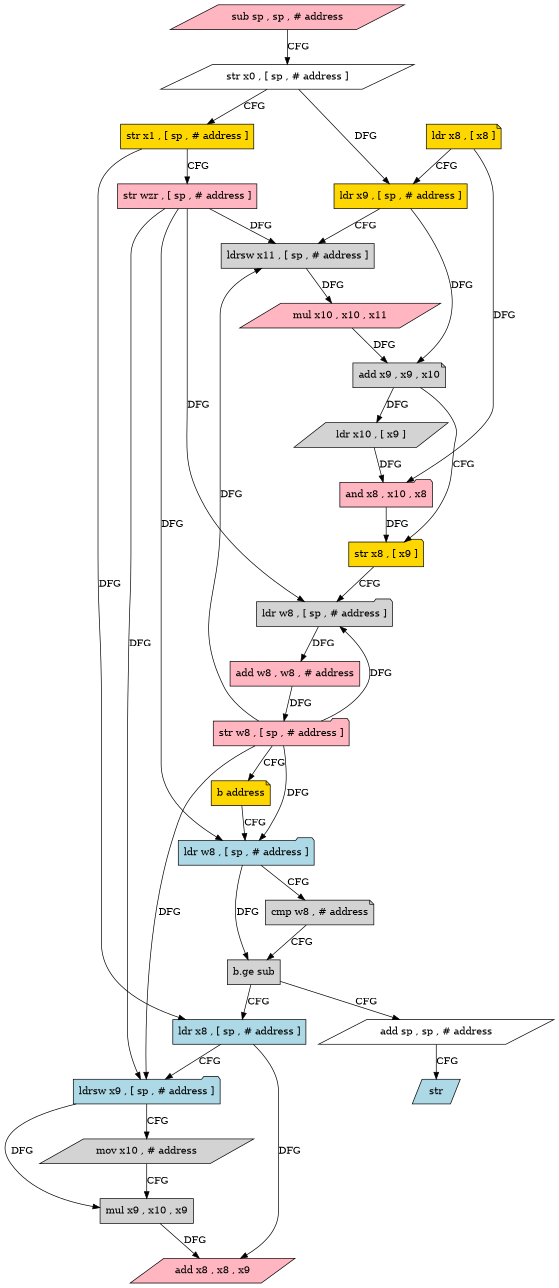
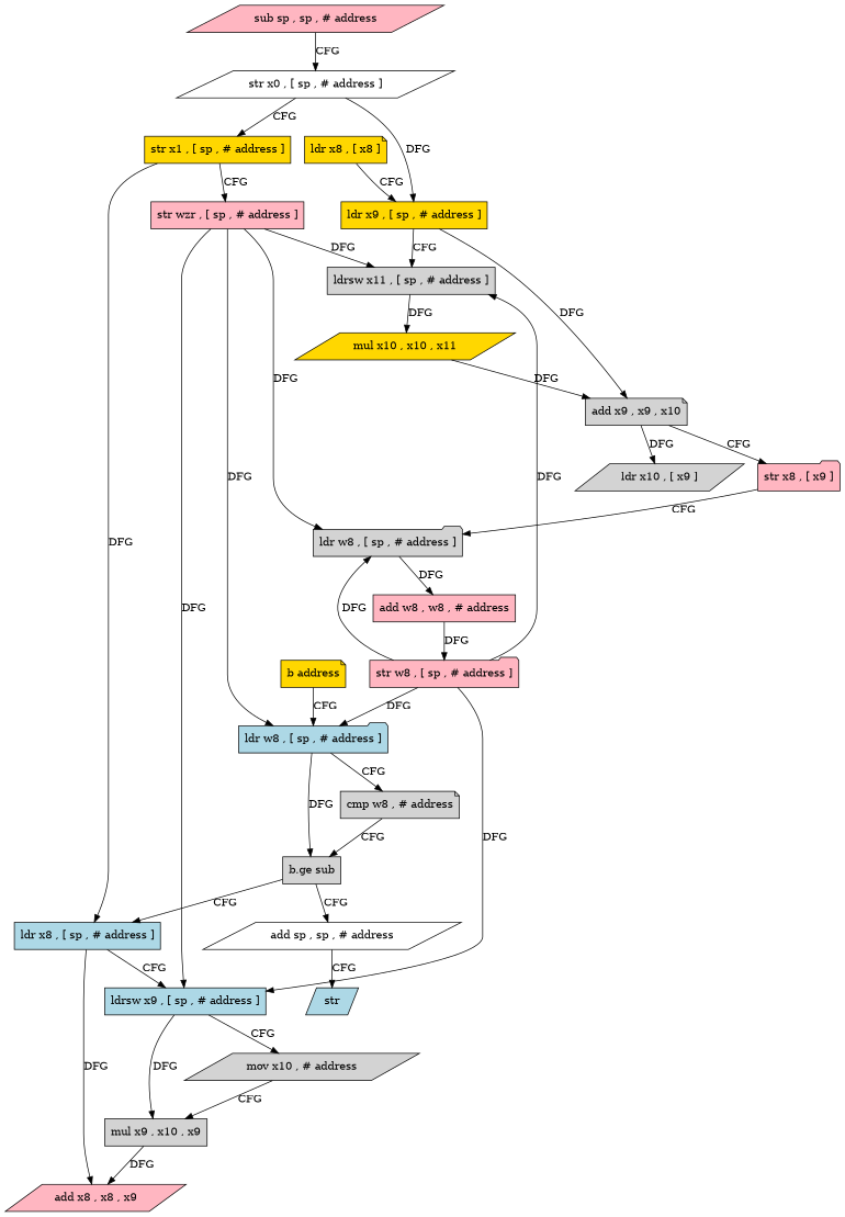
  digraph {
    node [fillcolor=lightpink shape=box style=filled]
    n1 [label="sub sp , sp , # address" shape=parallelogram]
    n2 [fillcolor=white label="str x0 , [ sp , # address ]" shape=parallelogram]
    n3 [fillcolor=gold label="str x1 , [ sp , # address ]"]
    n4 [fillcolor=gold label="ldr x9 , [ sp , # address ]"]
    n5 [label="str wzr , [ sp , # address ]"]
    n6 [fillcolor=lightblue label="ldr x8 , [ sp , # address ]"]
    n7 [fillcolor=lightgrey label="ldrsw x11 , [ sp , # address ]"]
    n8 [fillcolor=lightgrey label="add x9 , x9 , x10" shape=note]
    n9 [fillcolor=lightblue label="ldr w8 , [ sp , # address ]" shape=folder]
-   n10 [fillcolor=lightblue label="ldrsw x9 , [ sp , # address ]" shape=folder]
+   n10 [fillcolor=lightblue label="ldrsw x9 , [ sp , # address ]"]
    n11 [fillcolor=lightgrey label="ldr w8 , [ sp , # address ]" shape=folder]
    n12 [label="add x8 , x8 , x9" shape=parallelogram]
    n13 [fillcolor=lightgrey label="cmp w8 , # address" shape=note]
    n14 [fillcolor=lightgrey label="b.ge sub"]
    n15 [fillcolor=lightgrey label="mov x10 , # address" shape=parallelogram]
    n16 [fillcolor=lightgrey label="mul x9 , x10 , x9"]
-   n17 [label="mul x10 , x10 , x11" shape=parallelogram]
+   n17 [fillcolor=gold label="mul x10 , x10 , x11" shape=parallelogram]
    n18 [label="add w8 , w8 , # address"]
    n19 [fillcolor=white label="add sp , sp , # address" shape=parallelogram]
    n20 [fillcolor=lightblue label=str shape=parallelogram]
    n21 [fillcolor=gold label="ldr x8 , [ x8 ]" shape=note]
-   n22 [label="and x8 , x10 , x8" shape=folder]
-   n23 [fillcolor=gold label="str x8 , [ x9 ]" shape=folder]
+   n23 [label="str x8 , [ x9 ]" shape=folder]
    n24 [fillcolor=lightgrey label="ldr x10 , [ x9 ]" shape=parallelogram]
    n25 [label="str w8 , [ sp , # address ]" shape=folder]
    n26 [fillcolor=gold label="b address" shape=note]
    n1 -> n2 [label=CFG]
    n2 -> n3 [label=CFG]
    n2 -> n4 [label=DFG]
    n3 -> n5 [label=CFG]
    n3 -> n6 [label=DFG]
    n4 -> n7 [label=CFG]
    n4 -> n8 [label=DFG]
    n5 -> n7 [label=DFG]
    n5 -> n9 [label=DFG]
    n5 -> n10 [label=DFG]
    n5 -> n11 [label=DFG]
    n6 -> n10 [label=CFG]
    n6 -> n12 [label=DFG]
    n7 -> n17 [label=DFG]
    n8 -> n23 [label=CFG]
    n8 -> n24 [label=DFG]
    n9 -> n13 [label=CFG]
    n9 -> n14 [label=DFG]
    n10 -> n15 [label=CFG]
    n10 -> n16 [label=DFG]
    n11 -> n18 [label=DFG]
    n13 -> n14 [label=CFG]
    n14 -> n6 [label=CFG]
    n14 -> n19 [label=CFG]
    n15 -> n16 [label=CFG]
    n16 -> n12 [label=DFG]
    n17 -> n8 [label=DFG]
    n18 -> n25 [label=DFG]
    n19 -> n20 [label=CFG]
    n21 -> n4 [label=CFG]
-   n21 -> n22 [label=DFG]
-   n22 -> n23 [label=DFG]
    n23 -> n11 [label=CFG]
-   n24 -> n22 [label=DFG]
    n25 -> n7 [label=DFG]
    n25 -> n9 [label=DFG]
    n25 -> n10 [label=DFG]
    n25 -> n11 [label=DFG]
-   n25 -> n26 [label=CFG]
    n26 -> n9 [label=CFG]
  }
